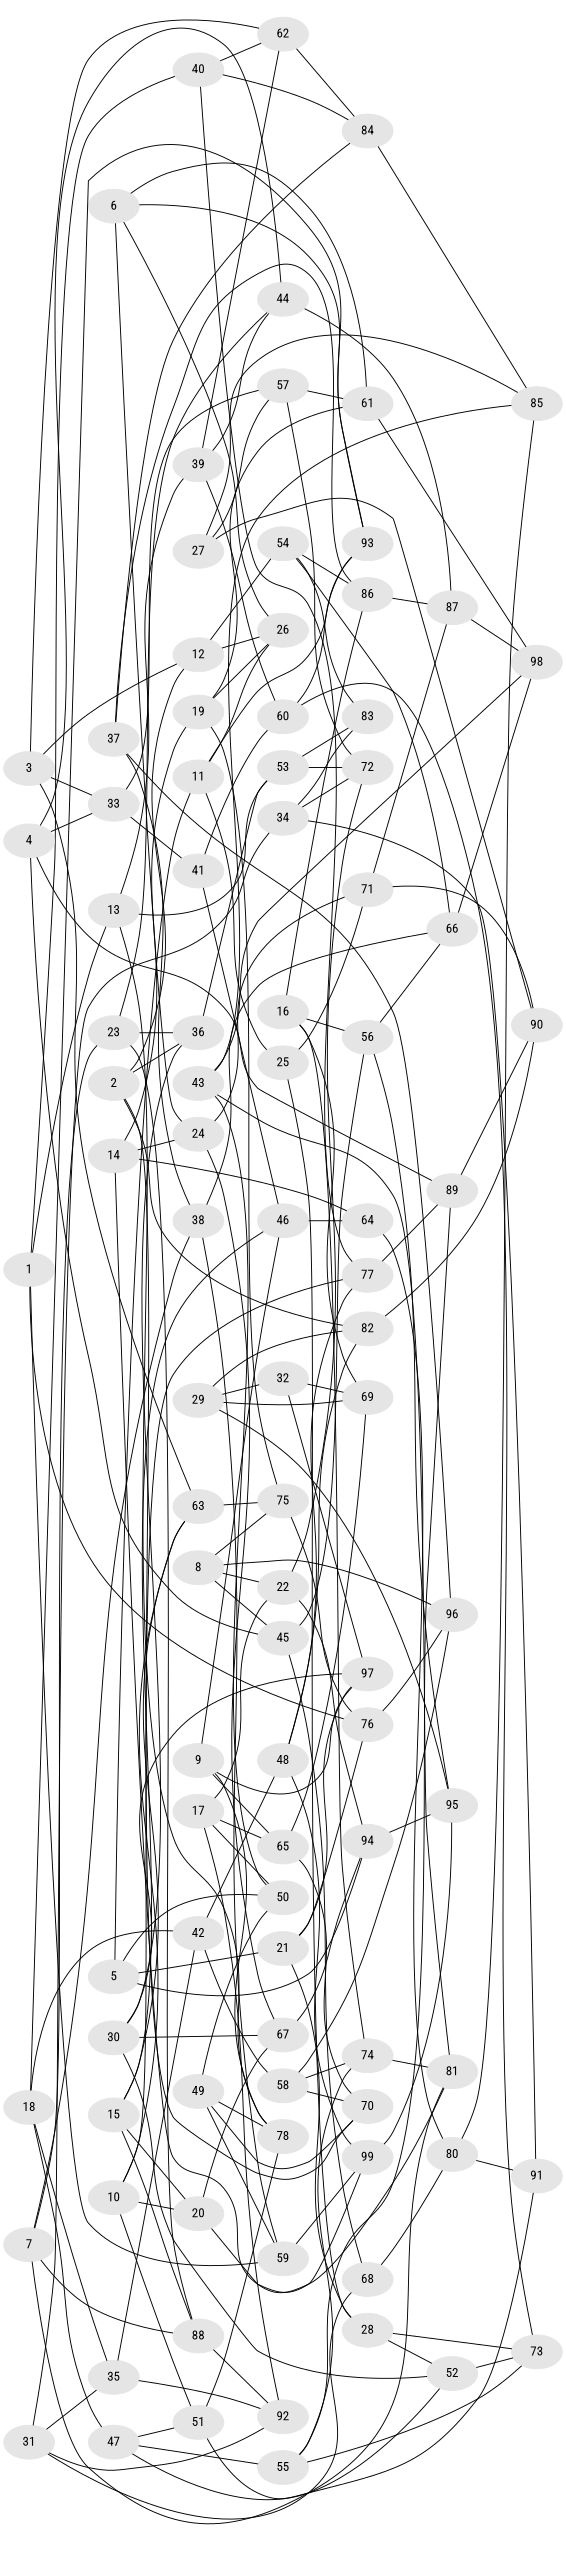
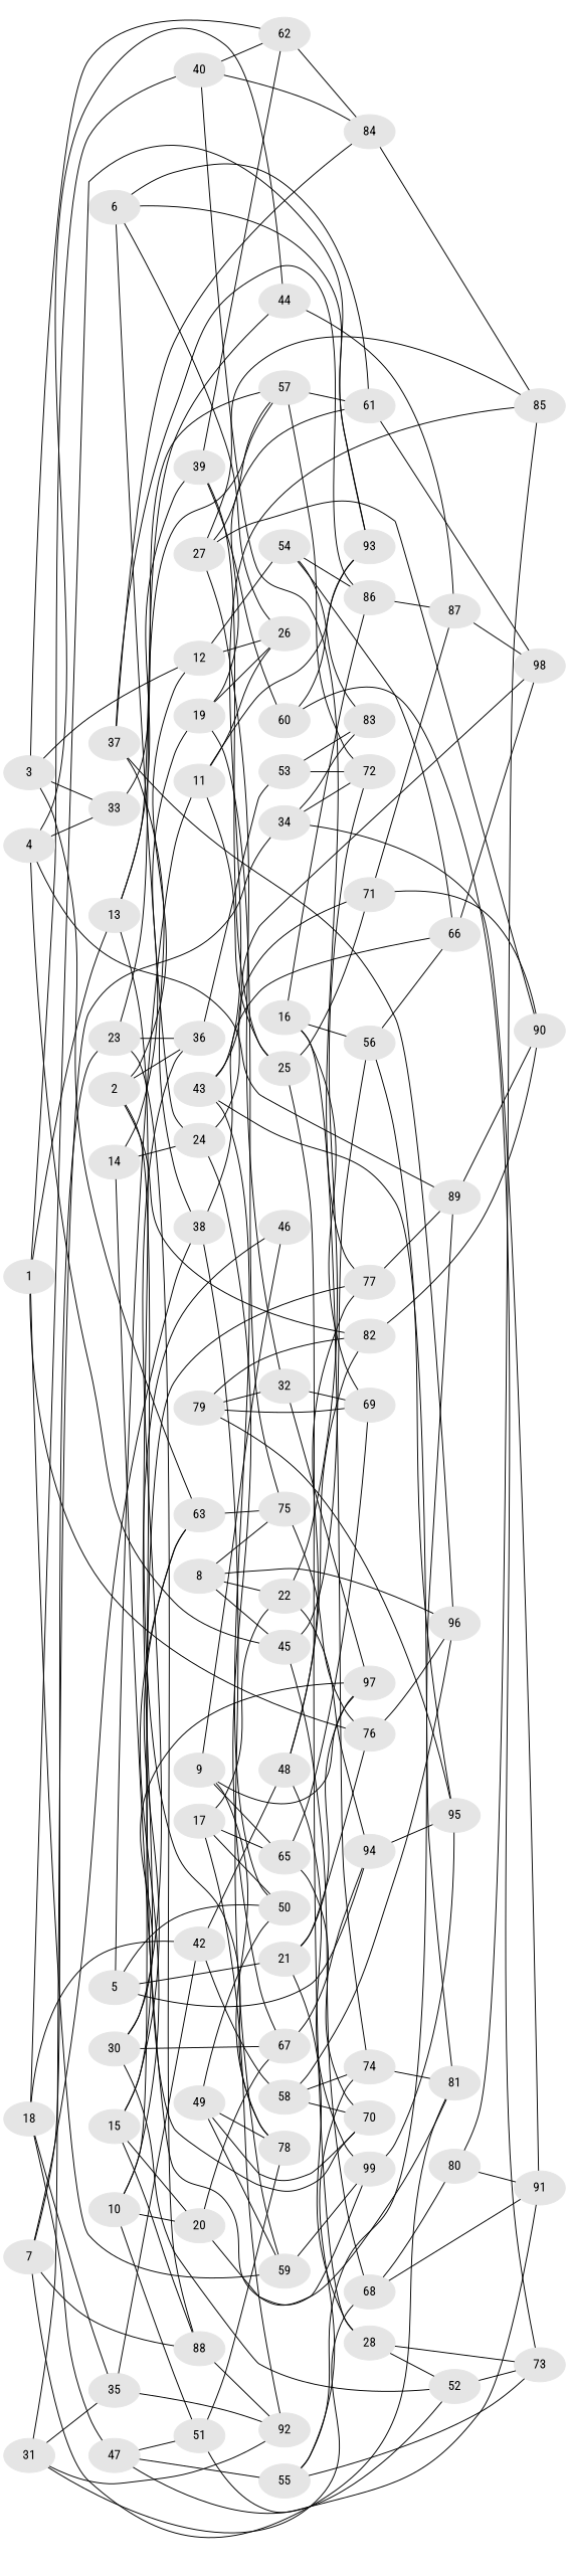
  graph {
    fontname="Roboto Condensed"
    rankdir=LR
    node [color=gray90 fontname="Roboto Condensed" style=filled]
    edge [fontname="Roboto Condensed"]
    1
    13
    40
    59
    76
    78
    39
    53
    62
    77
    84
    n12 [label=99]
    96
    2
    12
    36
    70
    82
    26
    54
    90
    3
    33
    63
-   41
    57
    75
    4
    44
    45
    89
    87
    56
    68
    5
    11
    21
    50
    94
    93
    25
    97
    28
    95
    6
    24
    61
    67
    71
    98
    7
    23
    38
    81
    88
    66
    92
    8
    22
    72
    9
    46
    65
-   64
    69
    10
    20
    51
    91
    86
    83
    60
    14
    19
    80
    15
    16
    74
    17
    18
    35
    42
    47
    48
    58
    52
    55
    73
    27
    32
    85
-   29
+   29 [label=79]
    30
    31
    34
    37
    43
    49
    1 -- 13
    1 -- 40
    1 -- 59
    1 -- 76
    13 -- 78
    13 -- 39
-   13 -- 53
+   13 -- 57
    40 -- 62
    40 -- 77
    40 -- 84
    59 -- n12
    76 -- 96
    39 -- 62
-   39 -- 44
+   39 -- 25
    39 -- 60
    53 -- 72
    53 -- 83
    62 -- 84
    77 -- 89
    84 -- 85
    n12 -- 95
    2 -- 12
    2 -- 36
    2 -- 70
    2 -- 82
    12 -- 26
    12 -- 54
    36 -- 53
    82 -- 90
    54 -- 66
    54 -- 86
    54 -- 83
    3 -- 62
    3 -- 12
    3 -- 33
    3 -- 63
-   33 -- 41
    33 -- 57
    63 -- 75
-   41 -- 46
-   41 -- 60
    57 -- 61
    57 -- 72
    75 -- 76
    4 -- 33
    4 -- 44
    4 -- 45
    4 -- 89
    44 -- 87
    45 -- 56
    45 -- 68
    89 -- 90
    87 -- 98
    56 -- 95
    56 -- 66
+   68 -- 91
    68 -- 80
    5 -- 11
    5 -- 21
    5 -- 50
    5 -- 94
    11 -- 26
    11 -- 93
    11 -- 25
    21 -- 76
    21 -- 97
    21 -- 28
    94 -- 95
    25 -- 28
    25 -- 71
    28 -- 52
    28 -- 73
    6 -- 26
    6 -- 93
    6 -- 24
    6 -- 61
    24 -- 67
    24 -- 71
    61 -- 98
    67 -- 94
    71 -- 90
    71 -- 87
    7 -- 23
    7 -- 38
    7 -- 81
    7 -- 88
    23 -- 36
    23 -- 44
    23 -- 88
    38 -- 59
    38 -- 66
    88 -- 92
    66 -- 98
    8 -- 96
    8 -- 75
    8 -- 45
    8 -- 22
    22 -- 94
    22 -- 72
    9 -- 78
    9 -- 97
    9 -- 46
    9 -- 65
-   46 -- 64
    65 -- 70
    65 -- 69
-   64 -- 80
    10 -- 77
    10 -- 63
    10 -- 20
    10 -- 51
    20 -- n12
    20 -- 67
    51 -- 78
    51 -- 91
    86 -- 87
    60 -- 93
    60 -- 73
    14 -- 24
    14 -- 81
-   14 -- 64
    14 -- 19
    19 -- 26
    19 -- 75
    19 -- 61
    80 -- 91
    80 -- 85
    15 -- 63
    15 -- 88
    15 -- 46
    15 -- 20
    16 -- 56
    16 -- 69
    16 -- 86
    16 -- 74
    74 -- 81
    17 -- 50
    17 -- 92
    17 -- 22
    17 -- 65
    18 -- 93
    18 -- 35
    18 -- 42
    18 -- 47
    35 -- 92
    35 -- 42
    42 -- 48
    42 -- 58
    47 -- 51
    47 -- 52
    47 -- 55
    48 -- 77
    48 -- n12
    48 -- 82
    58 -- 96
    58 -- 70
    58 -- 74
    52 -- 73
    55 -- 89
    55 -- 74
    55 -- 73
    27 -- 90
    27 -- 57
+   27 -- 32
    27 -- 85
    32 -- 97
    32 -- 69
    29 -- 82
    29 -- 95
    29 -- 69
    29 -- 32
    30 -- 36
    30 -- 97
    30 -- 67
    30 -- 52
    31 -- 68
    31 -- 92
    31 -- 35
    31 -- 34
    34 -- 72
    34 -- 91
    34 -- 83
    37 -- 84
    37 -- 96
    37 -- 38
    37 -- 86
    43 -- 50
    43 -- 98
    43 -- 81
    43 -- 85
    49 -- 59
    49 -- 78
    49 -- 70
    49 -- 50
  }
